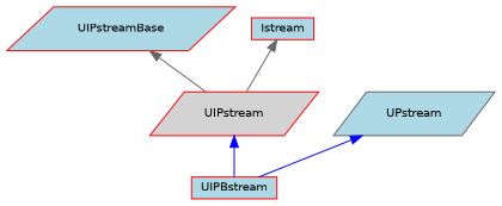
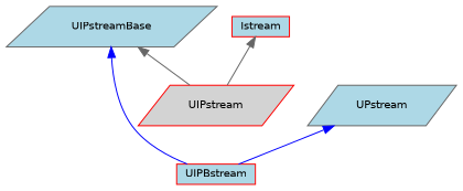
  digraph {
    node [color=red fillcolor=lightblue fontname=Helvetica fontsize=10 shape=parallelogram style=filled]
    edge [color=blue dir=back fontname=Helvetica fontsize=10 labelfontname=Helvetica labelfontsize=10 style=solid]
-   n1 [fontcolor=black height=0.2 label=UIPstreamBase width=0.4]
+   n1 [color=gray40 fontcolor=black height=0.2 label=UIPstreamBase width=0.4]
    n2 [height=0.2 label=UIPBstream shape=box width=0.4]
    n3 [fillcolor=lightgrey height=0.2 label=UIPstream width=0.4]
    n4 [color=gray40 height=0.2 label=UPstream width=0.4]
    n5 [height=0.2 label=Istream shape=box width=0.4]
-   n3 -> n2
+   n1 -> n2
    n1 -> n3 [color=gray40]
    n4 -> n2
    n5 -> n3 [color=gray40]
  }
